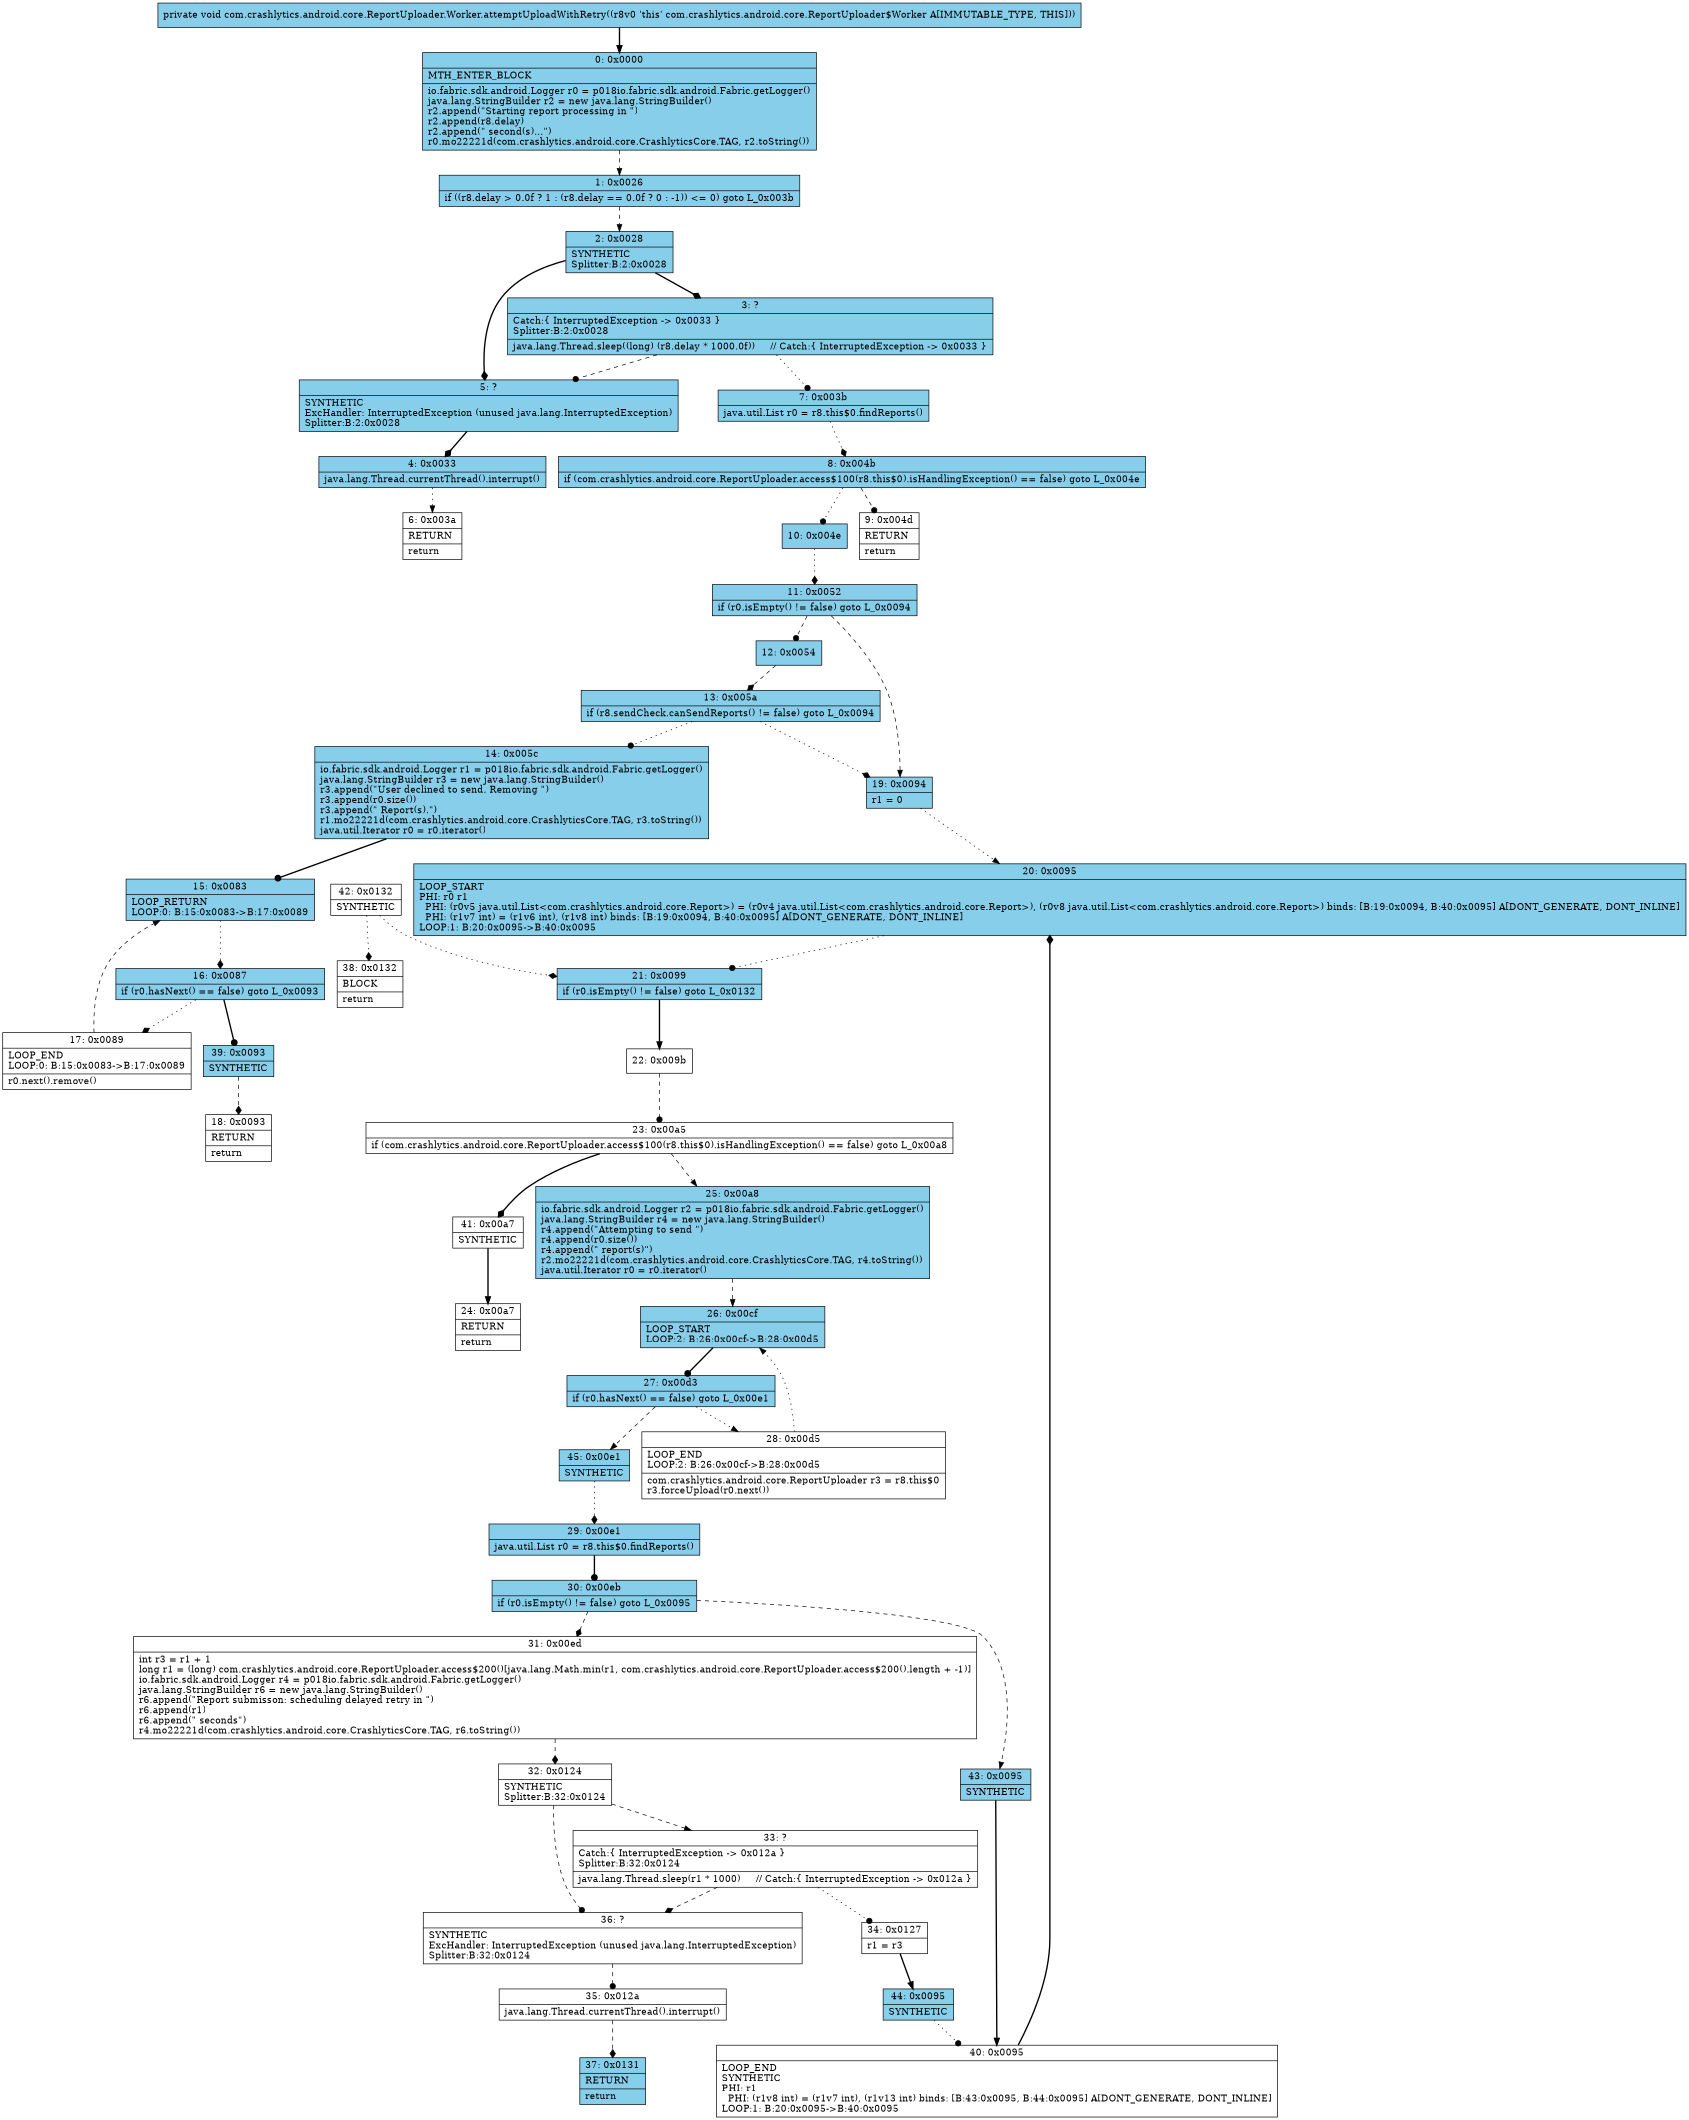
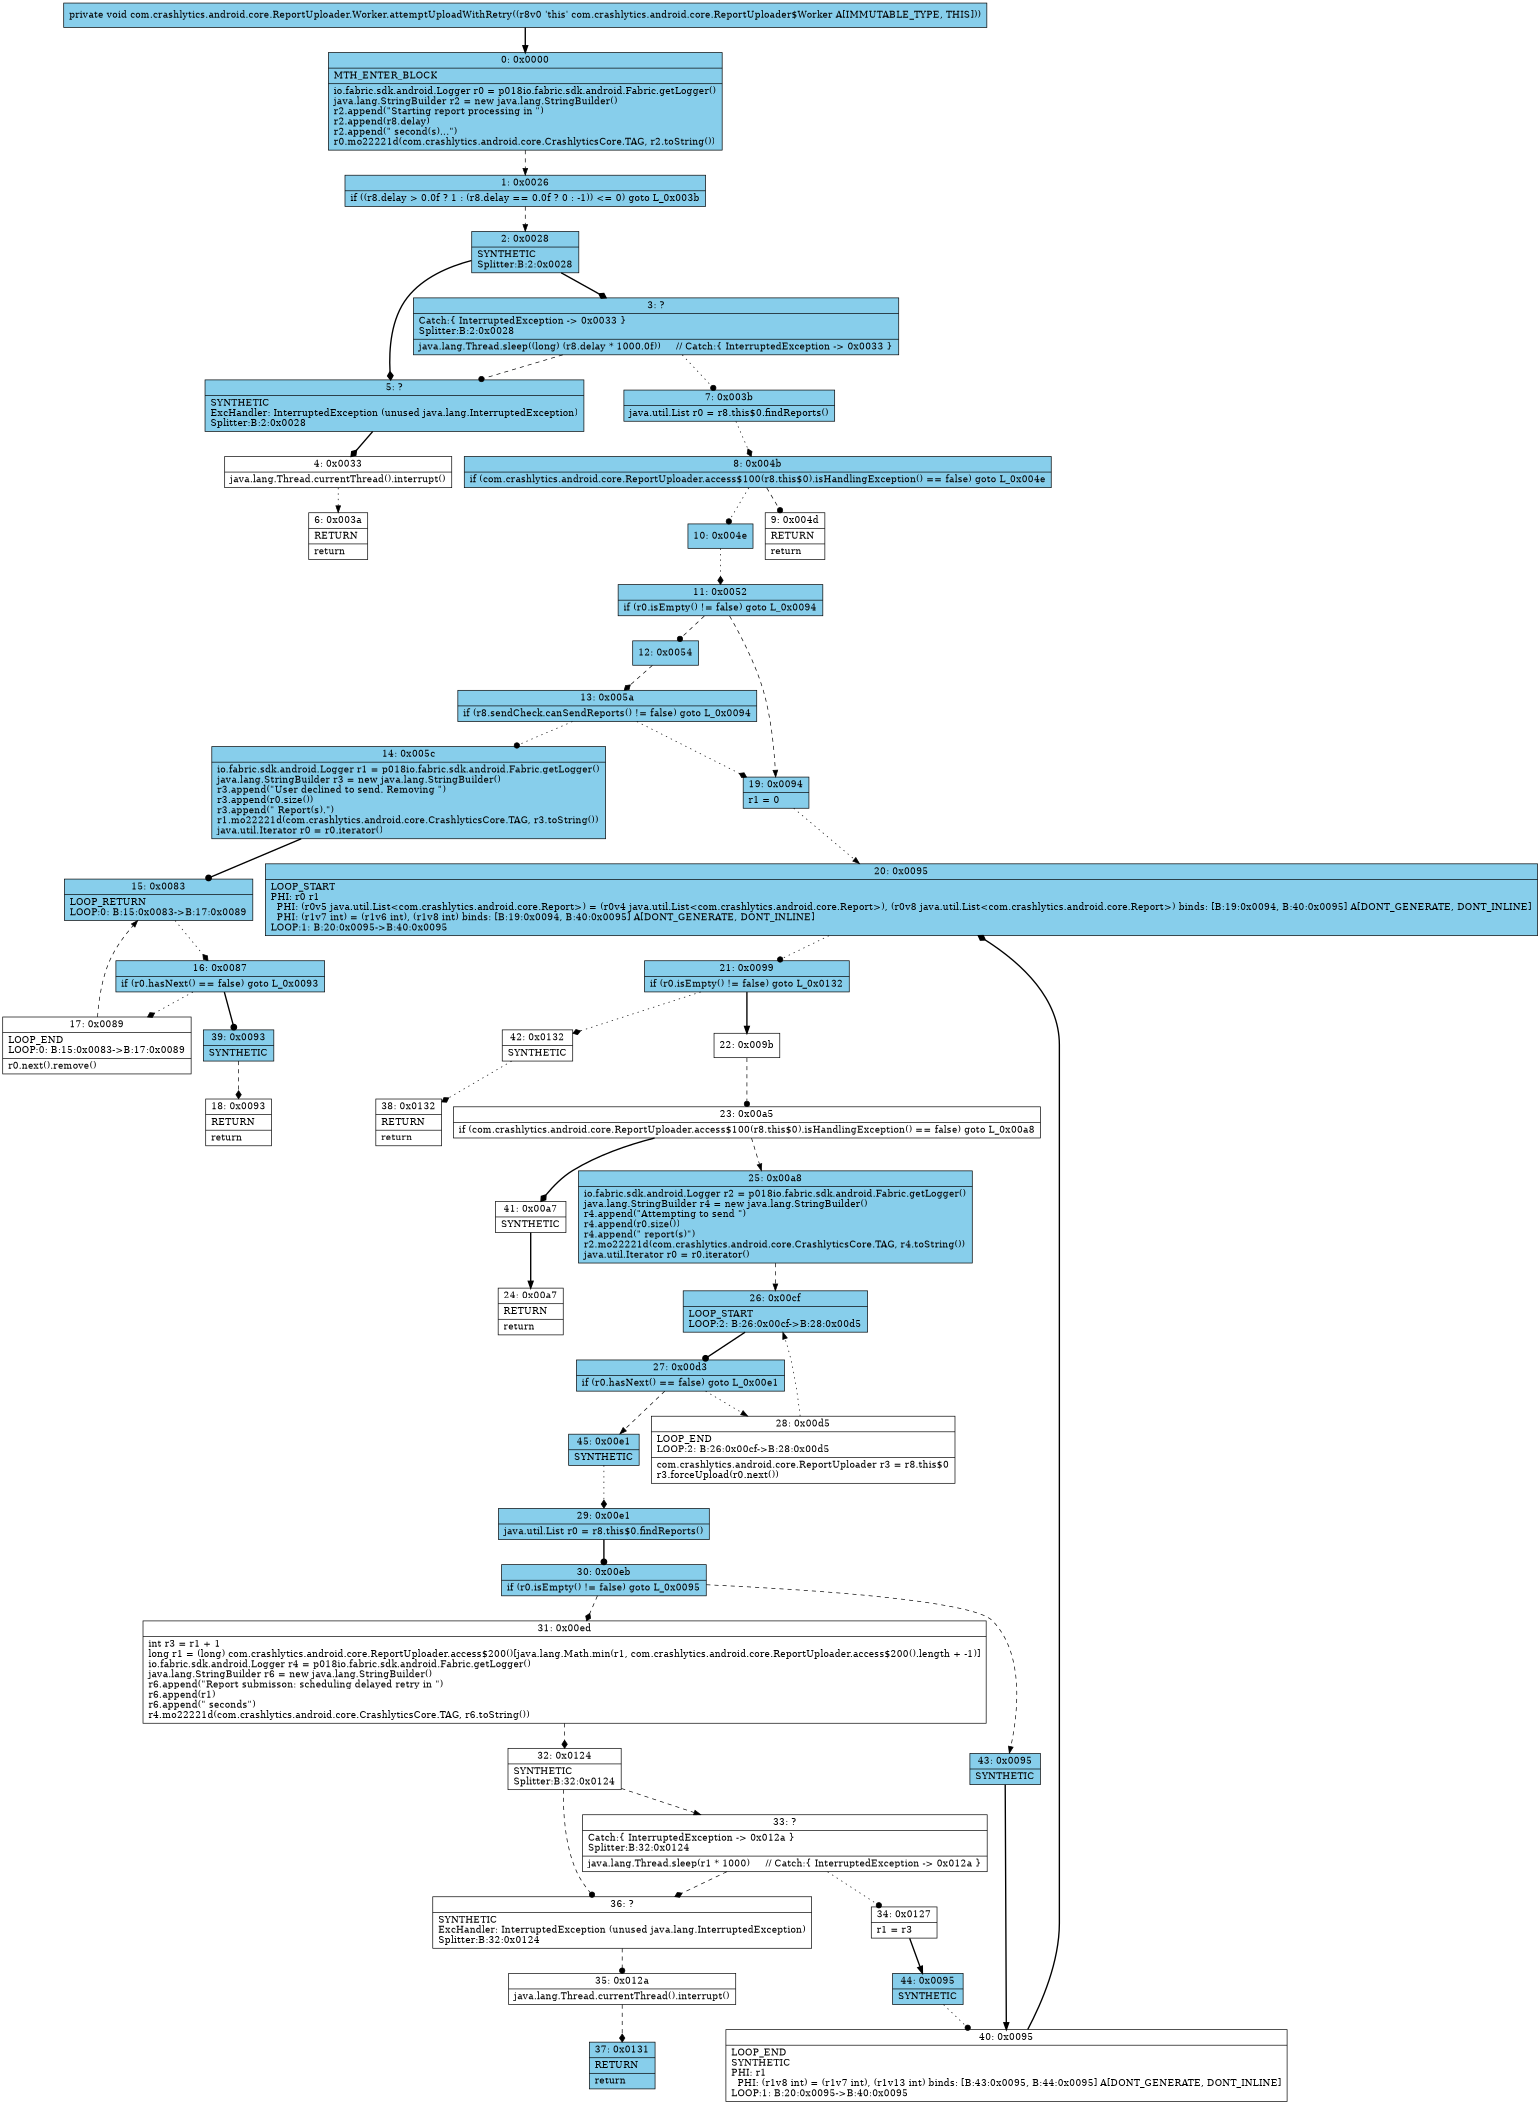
  digraph {
    node [fillcolor=skyblue shape=record style=filled]
    edge [arrowhead=diamond style=dashed]
    n1 [label="{0\:\ 0x0000|MTH_ENTER_BLOCK\l|io.fabric.sdk.android.Logger r0 = p018io.fabric.sdk.android.Fabric.getLogger()\ljava.lang.StringBuilder r2 = new java.lang.StringBuilder()\lr2.append(\"Starting report processing in \")\lr2.append(r8.delay)\lr2.append(\" second(s)...\")\lr0.mo22221d(com.crashlytics.android.core.CrashlyticsCore.TAG, r2.toString())\l}"]
    n2 [label="{1\:\ 0x0026|if ((r8.delay \> 0.0f ? 1 : (r8.delay == 0.0f ? 0 : \-1)) \<= 0) goto L_0x003b\l}"]
    n3 [label="{2\:\ 0x0028|SYNTHETIC\lSplitter:B:2:0x0028\l}"]
    n4 [label="{3\:\ ?|Catch:\{ InterruptedException \-\> 0x0033 \}\lSplitter:B:2:0x0028\l|java.lang.Thread.sleep((long) (r8.delay * 1000.0f))     \/\/ Catch:\{ InterruptedException \-\> 0x0033 \}\l}"]
    n5 [label="{5\:\ ?|SYNTHETIC\lExcHandler: InterruptedException (unused java.lang.InterruptedException)\lSplitter:B:2:0x0028\l}"]
    n6 [label="{7\:\ 0x003b|java.util.List r0 = r8.this$0.findReports()\l}"]
    n7 [label="{8\:\ 0x004b|if (com.crashlytics.android.core.ReportUploader.access$100(r8.this$0).isHandlingException() == false) goto L_0x004e\l}"]
-   n8 [label="{4\:\ 0x0033|java.lang.Thread.currentThread().interrupt()\l}"]
+   n8 [fillcolor=white label="{4\:\ 0x0033|java.lang.Thread.currentThread().interrupt()\l}"]
    n9 [fillcolor=white label="{6\:\ 0x003a|RETURN\l|return\l}"]
    n10 [fillcolor=white label="{9\:\ 0x004d|RETURN\l|return\l}"]
    n11 [label="{10\:\ 0x004e}"]
    n12 [label="{11\:\ 0x0052|if (r0.isEmpty() != false) goto L_0x0094\l}"]
    n13 [label="{12\:\ 0x0054}"]
    n14 [label="{19\:\ 0x0094|r1 = 0\l}"]
    n15 [label="{13\:\ 0x005a|if (r8.sendCheck.canSendReports() != false) goto L_0x0094\l}"]
    n16 [label="{20\:\ 0x0095|LOOP_START\lPHI: r0 r1 \l  PHI: (r0v5 java.util.List\<com.crashlytics.android.core.Report\>) = (r0v4 java.util.List\<com.crashlytics.android.core.Report\>), (r0v8 java.util.List\<com.crashlytics.android.core.Report\>) binds: [B:19:0x0094, B:40:0x0095] A[DONT_GENERATE, DONT_INLINE]\l  PHI: (r1v7 int) = (r1v6 int), (r1v8 int) binds: [B:19:0x0094, B:40:0x0095] A[DONT_GENERATE, DONT_INLINE]\lLOOP:1: B:20:0x0095\-\>B:40:0x0095\l}"]
    n17 [label="{14\:\ 0x005c|io.fabric.sdk.android.Logger r1 = p018io.fabric.sdk.android.Fabric.getLogger()\ljava.lang.StringBuilder r3 = new java.lang.StringBuilder()\lr3.append(\"User declined to send. Removing \")\lr3.append(r0.size())\lr3.append(\" Report(s).\")\lr1.mo22221d(com.crashlytics.android.core.CrashlyticsCore.TAG, r3.toString())\ljava.util.Iterator r0 = r0.iterator()\l}"]
    n18 [label="{15\:\ 0x0083|LOOP_RETURN\lLOOP:0: B:15:0x0083\-\>B:17:0x0089\l}"]
    n19 [label="{16\:\ 0x0087|if (r0.hasNext() == false) goto L_0x0093\l}"]
    n20 [fillcolor=white label="{17\:\ 0x0089|LOOP_END\lLOOP:0: B:15:0x0083\-\>B:17:0x0089\l|r0.next().remove()\l}"]
    n21 [label="{39\:\ 0x0093|SYNTHETIC\l}"]
    n22 [fillcolor=white label="{18\:\ 0x0093|RETURN\l|return\l}"]
    n23 [label="{21\:\ 0x0099|if (r0.isEmpty() != false) goto L_0x0132\l}"]
    n24 [fillcolor=white label="{22\:\ 0x009b}"]
    n25 [fillcolor=white label="{42\:\ 0x0132|SYNTHETIC\l}"]
    n26 [fillcolor=white label="{23\:\ 0x00a5|if (com.crashlytics.android.core.ReportUploader.access$100(r8.this$0).isHandlingException() == false) goto L_0x00a8\l}"]
-   n27 [fillcolor=white label="{38\:\ 0x0132|BLOCK\l|return\l}"]
+   n27 [fillcolor=white label="{38\:\ 0x0132|RETURN\l|return\l}"]
    n28 [label="{25\:\ 0x00a8|io.fabric.sdk.android.Logger r2 = p018io.fabric.sdk.android.Fabric.getLogger()\ljava.lang.StringBuilder r4 = new java.lang.StringBuilder()\lr4.append(\"Attempting to send \")\lr4.append(r0.size())\lr4.append(\" report(s)\")\lr2.mo22221d(com.crashlytics.android.core.CrashlyticsCore.TAG, r4.toString())\ljava.util.Iterator r0 = r0.iterator()\l}"]
    n29 [fillcolor=white label="{41\:\ 0x00a7|SYNTHETIC\l}"]
    n30 [label="{26\:\ 0x00cf|LOOP_START\lLOOP:2: B:26:0x00cf\-\>B:28:0x00d5\l}"]
    n31 [fillcolor=white label="{24\:\ 0x00a7|RETURN\l|return\l}"]
    n32 [label="{27\:\ 0x00d3|if (r0.hasNext() == false) goto L_0x00e1\l}"]
    n33 [fillcolor=white label="{28\:\ 0x00d5|LOOP_END\lLOOP:2: B:26:0x00cf\-\>B:28:0x00d5\l|com.crashlytics.android.core.ReportUploader r3 = r8.this$0\lr3.forceUpload(r0.next())\l}"]
    n34 [label="{45\:\ 0x00e1|SYNTHETIC\l}"]
    n35 [label="{29\:\ 0x00e1|java.util.List r0 = r8.this$0.findReports()\l}"]
    n36 [label="{30\:\ 0x00eb|if (r0.isEmpty() != false) goto L_0x0095\l}"]
    n37 [fillcolor=white label="{31\:\ 0x00ed|int r3 = r1 + 1\llong r1 = (long) com.crashlytics.android.core.ReportUploader.access$200()[java.lang.Math.min(r1, com.crashlytics.android.core.ReportUploader.access$200().length + \-1)]\lio.fabric.sdk.android.Logger r4 = p018io.fabric.sdk.android.Fabric.getLogger()\ljava.lang.StringBuilder r6 = new java.lang.StringBuilder()\lr6.append(\"Report submisson: scheduling delayed retry in \")\lr6.append(r1)\lr6.append(\" seconds\")\lr4.mo22221d(com.crashlytics.android.core.CrashlyticsCore.TAG, r6.toString())\l}"]
    n38 [label="{43\:\ 0x0095|SYNTHETIC\l}"]
    n39 [fillcolor=white label="{32\:\ 0x0124|SYNTHETIC\lSplitter:B:32:0x0124\l}"]
    n40 [fillcolor=white label="{40\:\ 0x0095|LOOP_END\lSYNTHETIC\lPHI: r1 \l  PHI: (r1v8 int) = (r1v7 int), (r1v13 int) binds: [B:43:0x0095, B:44:0x0095] A[DONT_GENERATE, DONT_INLINE]\lLOOP:1: B:20:0x0095\-\>B:40:0x0095\l}"]
    n41 [fillcolor=white label="{33\:\ ?|Catch:\{ InterruptedException \-\> 0x012a \}\lSplitter:B:32:0x0124\l|java.lang.Thread.sleep(r1 * 1000)     \/\/ Catch:\{ InterruptedException \-\> 0x012a \}\l}"]
    n42 [fillcolor=white label="{36\:\ ?|SYNTHETIC\lExcHandler: InterruptedException (unused java.lang.InterruptedException)\lSplitter:B:32:0x0124\l}"]
    n43 [fillcolor=white label="{34\:\ 0x0127|r1 = r3\l}"]
    n44 [fillcolor=white label="{35\:\ 0x012a|java.lang.Thread.currentThread().interrupt()\l}"]
    n45 [label="{44\:\ 0x0095|SYNTHETIC\l}"]
    n46 [label="{37\:\ 0x0131|RETURN\l|return\l}"]
    n47 [label="{private void com.crashlytics.android.core.ReportUploader.Worker.attemptUploadWithRetry((r8v0 'this' com.crashlytics.android.core.ReportUploader$Worker A[IMMUTABLE_TYPE, THIS])) }"]
    n1 -> n2 [arrowhead=normal]
    n2 -> n3 [arrowhead=normal]
    n3 -> n4 [style=bold]
    n3 -> n5 [style=bold]
    n4 -> n5 [arrowhead=dot]
    n4 -> n6 [arrowhead=dot style=dotted]
    n5 -> n8 [style=bold]
    n6 -> n7 [style=dotted]
    n7 -> n10 [arrowhead=dot]
    n7 -> n11 [arrowhead=dot style=dotted]
    n8 -> n9 [arrowhead=normal style=dotted]
    n11 -> n12 [style=dotted]
    n12 -> n13 [arrowhead=dot]
    n12 -> n14 [arrowhead=normal]
    n13 -> n15
    n14 -> n16 [arrowhead=normal style=dotted]
    n15 -> n14 [style=dotted]
    n15 -> n17 [arrowhead=dot style=dotted]
    n16 -> n23 [arrowhead=dot style=dotted]
    n17 -> n18 [arrowhead=dot style=bold]
    n18 -> n19 [style=dotted]
    n19 -> n20 [style=dotted]
    n19 -> n21 [arrowhead=dot style=bold]
    n20 -> n18 [arrowhead=normal]
    n21 -> n22
    n23 -> n24 [arrowhead=normal style=bold]
-   n25 -> n23 [style=dotted]
+   n23 -> n25 [style=dotted]
    n24 -> n26 [arrowhead=dot]
    n25 -> n27 [style=dotted]
    n26 -> n28 [arrowhead=normal]
    n26 -> n29 [style=bold]
    n28 -> n30 [arrowhead=normal]
    n29 -> n31 [arrowhead=normal style=bold]
    n30 -> n32 [arrowhead=dot style=bold]
    n32 -> n33 [arrowhead=normal style=dotted]
    n32 -> n34 [arrowhead=normal]
    n33 -> n30 [arrowhead=normal style=dotted]
    n34 -> n35 [style=dotted]
    n35 -> n36 [arrowhead=dot style=bold]
    n36 -> n37
    n36 -> n38 [arrowhead=normal]
    n37 -> n39
    n38 -> n40 [arrowhead=normal style=bold]
    n39 -> n41 [arrowhead=normal]
    n39 -> n42 [arrowhead=dot]
    n40 -> n16 [style=bold]
    n41 -> n42
    n41 -> n43 [arrowhead=dot style=dotted]
    n42 -> n44 [arrowhead=dot]
    n43 -> n45 [arrowhead=normal style=bold]
    n44 -> n46
    n45 -> n40 [arrowhead=dot style=dotted]
    n47 -> n1 [arrowhead=normal style=bold]
  }
